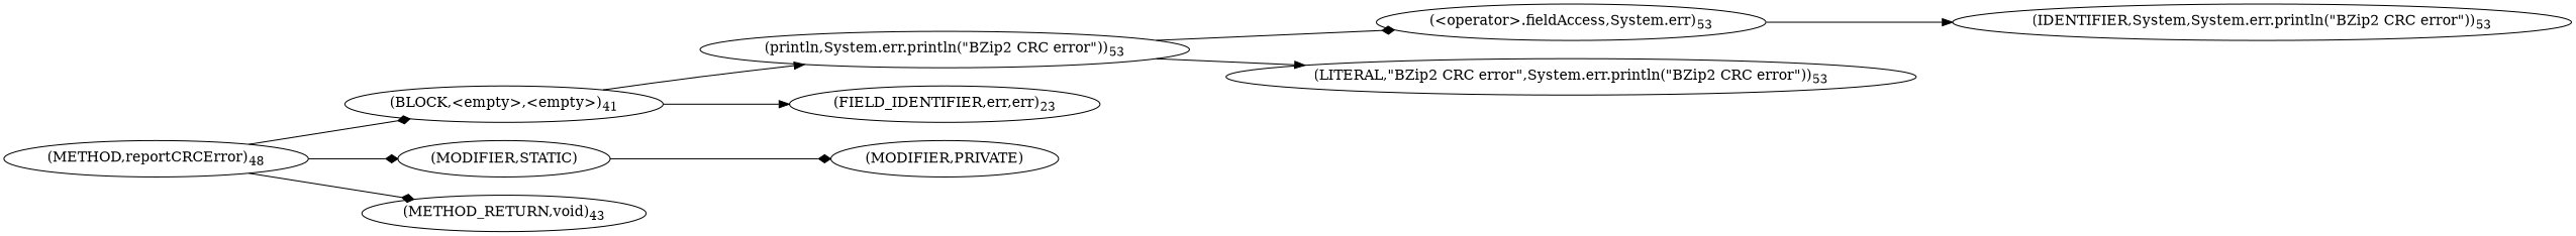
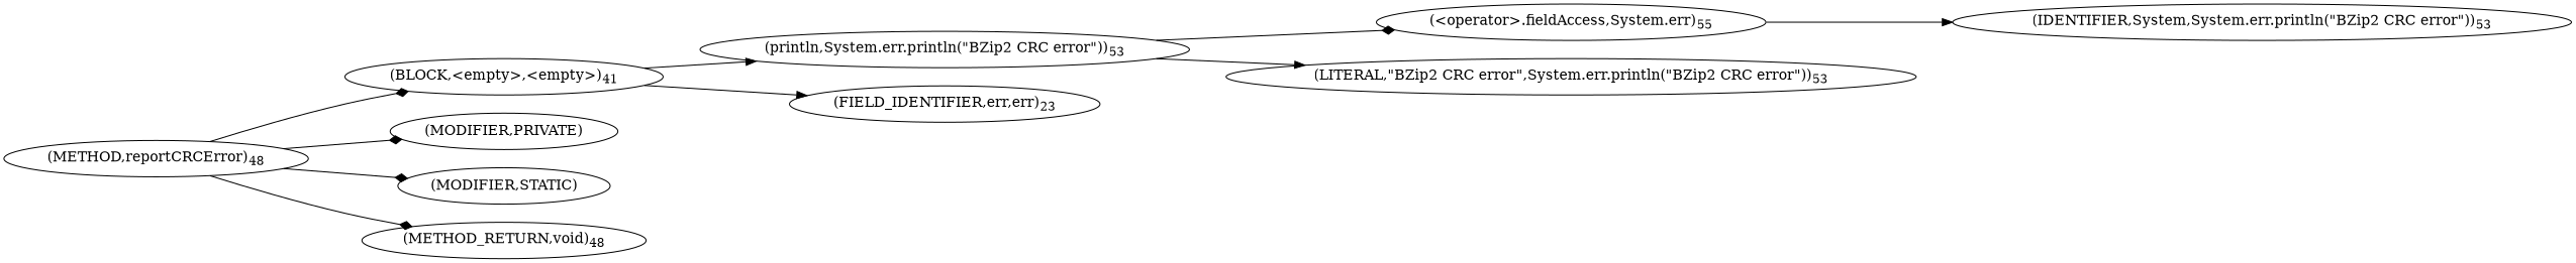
  digraph {
    rankdir=LR
    edge [arrowhead=diamond]
    n1 [label=<(METHOD,reportCRCError)<SUB>48</SUB>>]
    n2 [label=<(BLOCK,&lt;empty&gt;,&lt;empty&gt;)<SUB>41</SUB>>]
    n3 [label=<(MODIFIER,PRIVATE)>]
    n4 [label=<(MODIFIER,STATIC)>]
-   n5 [label=<(METHOD_RETURN,void)<SUB>43</SUB>>]
+   n5 [label=<(METHOD_RETURN,void)<SUB>48</SUB>>]
    n6 [label=<(println,System.err.println(&quot;BZip2 CRC error&quot;))<SUB>53</SUB>>]
    n7 [label=<(FIELD_IDENTIFIER,err,err)<SUB>23</SUB>>]
-   n8 [label=<(&lt;operator&gt;.fieldAccess,System.err)<SUB>53</SUB>>]
+   n8 [label=<(&lt;operator&gt;.fieldAccess,System.err)<SUB>55</SUB>>]
    n9 [label=<(LITERAL,&quot;BZip2 CRC error&quot;,System.err.println(&quot;BZip2 CRC error&quot;))<SUB>53</SUB>>]
    n10 [label=<(IDENTIFIER,System,System.err.println(&quot;BZip2 CRC error&quot;))<SUB>53</SUB>>]
    n1 -> n2
-   n4 -> n3
+   n1 -> n3
    n1 -> n4
    n1 -> n5
    n2 -> n6 [arrowhead=normal]
    n2 -> n7 [arrowhead=normal]
    n6 -> n8
    n6 -> n9 [arrowhead=normal]
    n8 -> n10 [arrowhead=normal]
  }
